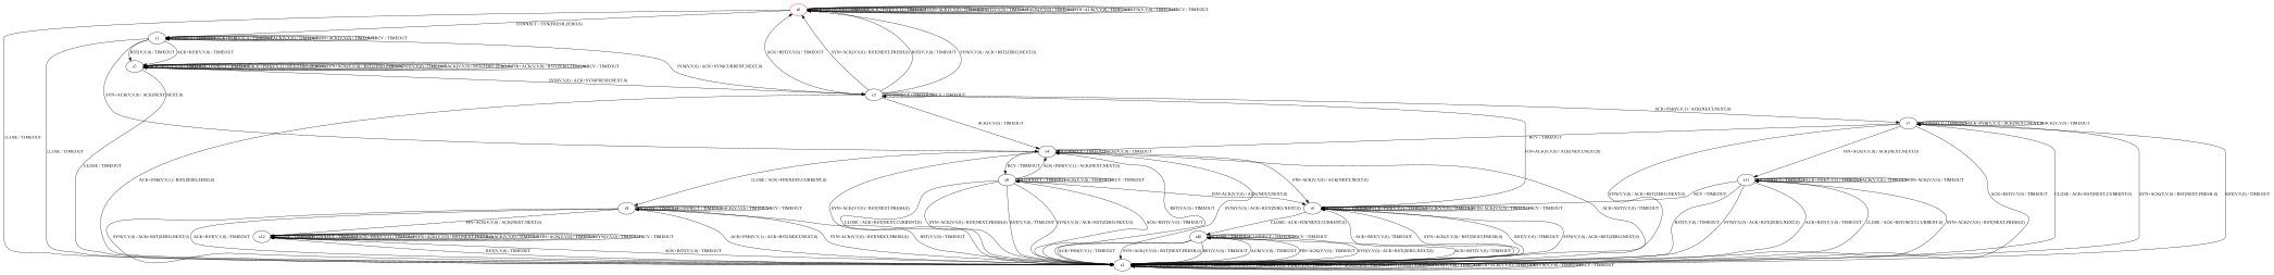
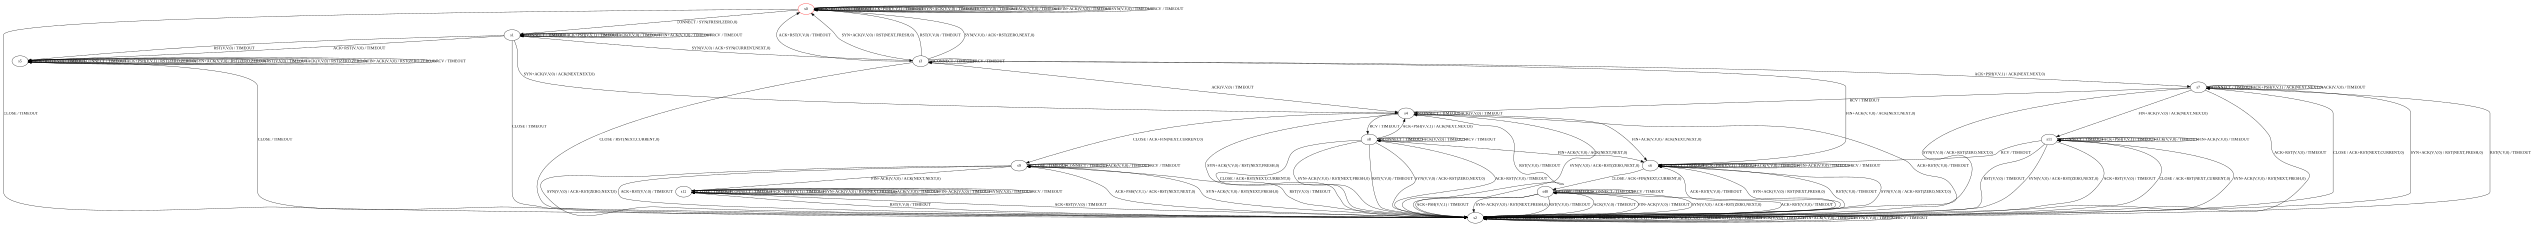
  digraph {
    fontname="Liberation Serif"
    node [fontname="Liberation Serif"]
    edge [fontname="Liberation Serif"]
    n1 [color=red label=s0]
    n2 [label=s1]
    n3 [label=s2]
    n4 [label=s3]
    n5 [label=s4]
    n6 [label=s5]
    n7 [label=s6]
    n8 [label=s7]
    n9 [label=s8]
    n10 [label=s9]
    n11 [label=s40]
    n12 [label=s11]
    n13 [label=s12]
    n1 -> n1 [label="ACK+RST(V,V,0) / TIMEOUT"]
    n1 -> n1 [label="ACK+PSH(V,V,1) / TIMEOUT"]
    n1 -> n1 [label="SYN+ACK(V,V,0) / TIMEOUT"]
    n1 -> n1 [label="RST(V,V,0) / TIMEOUT"]
    n1 -> n1 [label="ACK(V,V,0) / TIMEOUT"]
    n1 -> n1 [label="FIN+ACK(V,V,0) / TIMEOUT"]
    n1 -> n1 [label="SYN(V,V,0) / TIMEOUT"]
    n1 -> n1 [label="RCV / TIMEOUT"]
    n1 -> n2 [label="CONNECT / SYN(FRESH,ZERO,0)"]
    n1 -> n3 [label="CLOSE / TIMEOUT"]
    n2 -> n2 [label="CONNECT / TIMEOUT"]
    n2 -> n2 [label="ACK+PSH(V,V,1) / TIMEOUT"]
    n2 -> n2 [label="ACK(V,V,0) / TIMEOUT"]
    n2 -> n2 [label="FIN+ACK(V,V,0) / TIMEOUT"]
    n2 -> n2 [label="RCV / TIMEOUT"]
    n2 -> n3 [label="CLOSE / TIMEOUT"]
    n2 -> n4 [label="SYN(V,V,0) / ACK+SYN(CURRENT,NEXT,0)"]
    n2 -> n5 [label="SYN+ACK(V,V,0) / ACK(NEXT,NEXT,0)"]
    n2 -> n6 [label="ACK+RST(V,V,0) / TIMEOUT"]
    n2 -> n6 [label="RST(V,V,0) / TIMEOUT"]
    n3 -> n3 [label="ACK+RST(V,V,0) / TIMEOUT"]
    n3 -> n3 [label="CLOSE / TIMEOUT"]
    n3 -> n3 [label="CONNECT / TIMEOUT"]
    n3 -> n3 [label="ACK+PSH(V,V,1) / TIMEOUT"]
    n3 -> n3 [label="SYN+ACK(V,V,0) / TIMEOUT"]
    n3 -> n3 [label="RST(V,V,0) / TIMEOUT"]
    n3 -> n3 [label="ACK(V,V,0) / TIMEOUT"]
    n3 -> n3 [label="FIN+ACK(V,V,0) / TIMEOUT"]
    n3 -> n3 [label="SYN(V,V,0) / TIMEOUT"]
    n3 -> n3 [label="RCV / TIMEOUT"]
    n4 -> n1 [label="ACK+RST(V,V,0) / TIMEOUT"]
    n4 -> n1 [label="SYN+ACK(V,V,0) / RST(NEXT,FRESH,0)"]
    n4 -> n1 [label="RST(V,V,0) / TIMEOUT"]
    n4 -> n1 [label="SYN(V,V,0) / ACK+RST(ZERO,NEXT,0)"]
-   n4 -> n3 [label="ACK+PSH(V,V,1) / RST(ZERO,ZERO,0)"]
+   n4 -> n3 [label="CLOSE / RST(NEXT,CURRENT,0)"]
    n4 -> n4 [label="CONNECT / TIMEOUT"]
    n4 -> n4 [label="RCV / TIMEOUT"]
    n4 -> n5 [label="ACK(V,V,0) / TIMEOUT"]
    n4 -> n7 [label="FIN+ACK(V,V,0) / ACK(NEXT,NEXT,0)"]
    n4 -> n8 [label="ACK+PSH(V,V,1) / ACK(NEXT,NEXT,0)"]
    n5 -> n3 [label="ACK+RST(V,V,0) / TIMEOUT"]
    n5 -> n3 [label="SYN+ACK(V,V,0) / RST(NEXT,FRESH,0)"]
    n5 -> n3 [label="RST(V,V,0) / TIMEOUT"]
    n5 -> n3 [label="SYN(V,V,0) / ACK+RST(ZERO,NEXT,0)"]
    n5 -> n5 [label="CONNECT / TIMEOUT"]
    n5 -> n5 [label="ACK(V,V,0) / TIMEOUT"]
    n5 -> n7 [label="FIN+ACK(V,V,0) / ACK(NEXT,NEXT,0)"]
    n5 -> n9 [label="RCV / TIMEOUT"]
    n5 -> n10 [label="CLOSE / ACK+FIN(NEXT,CURRENT,0)"]
    n6 -> n3 [label="CLOSE / TIMEOUT"]
-   n6 -> n4 [label="SYN(V,V,0) / ACK+SYN(FRESH,NEXT,0)"]
    n6 -> n6 [label="ACK+RST(V,V,0) / TIMEOUT"]
    n6 -> n6 [label="CONNECT / TIMEOUT"]
    n6 -> n6 [label="ACK+PSH(V,V,1) / RST(ZERO,ZERO,0)"]
    n6 -> n6 [label="SYN+ACK(V,V,0) / RST(ZERO,ZERO,0)"]
    n6 -> n6 [label="RST(V,V,0) / TIMEOUT"]
    n6 -> n6 [label="ACK(V,V,0) / RST(ZERO,ZERO,0)"]
    n6 -> n6 [label="FIN+ACK(V,V,0) / RST(ZERO,ZERO,0)"]
    n6 -> n6 [label="RCV / TIMEOUT"]
    n7 -> n3 [label="ACK+RST(V,V,0) / TIMEOUT"]
    n7 -> n3 [label="SYN+ACK(V,V,0) / RST(NEXT,FRESH,0)"]
    n7 -> n3 [label="RST(V,V,0) / TIMEOUT"]
    n7 -> n3 [label="SYN(V,V,0) / ACK+RST(ZERO,NEXT,0)"]
    n7 -> n7 [label="CONNECT / TIMEOUT"]
    n7 -> n7 [label="ACK+PSH(V,V,1) / TIMEOUT"]
    n7 -> n7 [label="ACK(V,V,0) / TIMEOUT"]
    n7 -> n7 [label="FIN+ACK(V,V,0) / TIMEOUT"]
    n7 -> n7 [label="RCV / TIMEOUT"]
    n7 -> n11 [label="CLOSE / ACK+FIN(NEXT,CURRENT,0)"]
    n8 -> n3 [label="ACK+RST(V,V,0) / TIMEOUT"]
    n8 -> n3 [label="CLOSE / ACK+RST(NEXT,CURRENT,0)"]
    n8 -> n3 [label="SYN+ACK(V,V,0) / RST(NEXT,FRESH,0)"]
    n8 -> n3 [label="RST(V,V,0) / TIMEOUT"]
    n8 -> n3 [label="SYN(V,V,0) / ACK+RST(ZERO,NEXT,0)"]
    n8 -> n5 [label="RCV / TIMEOUT"]
    n8 -> n8 [label="CONNECT / TIMEOUT"]
    n8 -> n8 [label="ACK+PSH(V,V,1) / ACK(NEXT,NEXT,0)"]
    n8 -> n8 [label="ACK(V,V,0) / TIMEOUT"]
    n8 -> n12 [label="FIN+ACK(V,V,0) / ACK(NEXT,NEXT,0)"]
    n9 -> n3 [label="ACK+RST(V,V,0) / TIMEOUT"]
    n9 -> n3 [label="CLOSE / ACK+RST(NEXT,CURRENT,0)"]
    n9 -> n3 [label="SYN+ACK(V,V,0) / RST(NEXT,FRESH,0)"]
    n9 -> n3 [label="RST(V,V,0) / TIMEOUT"]
    n9 -> n3 [label="SYN(V,V,0) / ACK+RST(ZERO,NEXT,0)"]
    n9 -> n5 [label="ACK+PSH(V,V,1) / ACK(NEXT,NEXT,0)"]
    n9 -> n7 [label="FIN+ACK(V,V,0) / ACK(NEXT,NEXT,0)"]
    n9 -> n9 [label="CONNECT / TIMEOUT"]
    n9 -> n9 [label="ACK(V,V,0) / TIMEOUT"]
    n9 -> n9 [label="RCV / TIMEOUT"]
    n10 -> n3 [label="ACK+RST(V,V,0) / TIMEOUT"]
    n10 -> n3 [label="ACK+PSH(V,V,1) / ACK+RST(NEXT,NEXT,0)"]
    n10 -> n3 [label="SYN+ACK(V,V,0) / RST(NEXT,FRESH,0)"]
    n10 -> n3 [label="RST(V,V,0) / TIMEOUT"]
    n10 -> n3 [label="SYN(V,V,0) / ACK+RST(ZERO,NEXT,0)"]
    n10 -> n10 [label="CLOSE / TIMEOUT"]
    n10 -> n10 [label="CONNECT / TIMEOUT"]
    n10 -> n10 [label="ACK(V,V,0) / TIMEOUT"]
    n10 -> n10 [label="RCV / TIMEOUT"]
    n10 -> n13 [label="FIN+ACK(V,V,0) / ACK(NEXT,NEXT,0)"]
    n11 -> n3 [label="ACK+RST(V,V,0) / TIMEOUT"]
    n11 -> n3 [label="ACK+PSH(V,V,1) / TIMEOUT"]
    n11 -> n3 [label="SYN+ACK(V,V,0) / RST(NEXT,FRESH,0)"]
    n11 -> n3 [label="RST(V,V,0) / TIMEOUT"]
    n11 -> n3 [label="ACK(V,V,0) / TIMEOUT"]
    n11 -> n3 [label="FIN+ACK(V,V,0) / TIMEOUT"]
    n11 -> n3 [label="SYN(V,V,0) / ACK+RST(ZERO,NEXT,0)"]
    n11 -> n11 [label="CLOSE / TIMEOUT"]
    n11 -> n11 [label="CONNECT / TIMEOUT"]
    n11 -> n11 [label="RCV / TIMEOUT"]
    n12 -> n3 [label="ACK+RST(V,V,0) / TIMEOUT"]
    n12 -> n3 [label="CLOSE / ACK+RST(NEXT,CURRENT,0)"]
    n12 -> n3 [label="SYN+ACK(V,V,0) / RST(NEXT,FRESH,0)"]
    n12 -> n3 [label="RST(V,V,0) / TIMEOUT"]
    n12 -> n3 [label="SYN(V,V,0) / ACK+RST(ZERO,NEXT,0)"]
    n12 -> n7 [label="RCV / TIMEOUT"]
    n12 -> n12 [label="CONNECT / TIMEOUT"]
    n12 -> n12 [label="ACK+PSH(V,V,1) / TIMEOUT"]
    n12 -> n12 [label="ACK(V,V,0) / TIMEOUT"]
    n12 -> n12 [label="FIN+ACK(V,V,0) / TIMEOUT"]
    n13 -> n3 [label="ACK+RST(V,V,0) / TIMEOUT"]
    n13 -> n3 [label="RST(V,V,0) / TIMEOUT"]
    n13 -> n13 [label="CLOSE / TIMEOUT"]
    n13 -> n13 [label="CONNECT / TIMEOUT"]
    n13 -> n13 [label="ACK+PSH(V,V,1) / TIMEOUT"]
    n13 -> n13 [label="SYN+ACK(V,V,0) / RST(NEXT,FRESH,0)"]
    n13 -> n13 [label="ACK(V,V,0) / TIMEOUT"]
    n13 -> n13 [label="FIN+ACK(V,V,0) / TIMEOUT"]
    n13 -> n13 [label="SYN(V,V,0) / TIMEOUT"]
    n13 -> n13 [label="RCV / TIMEOUT"]
  }
